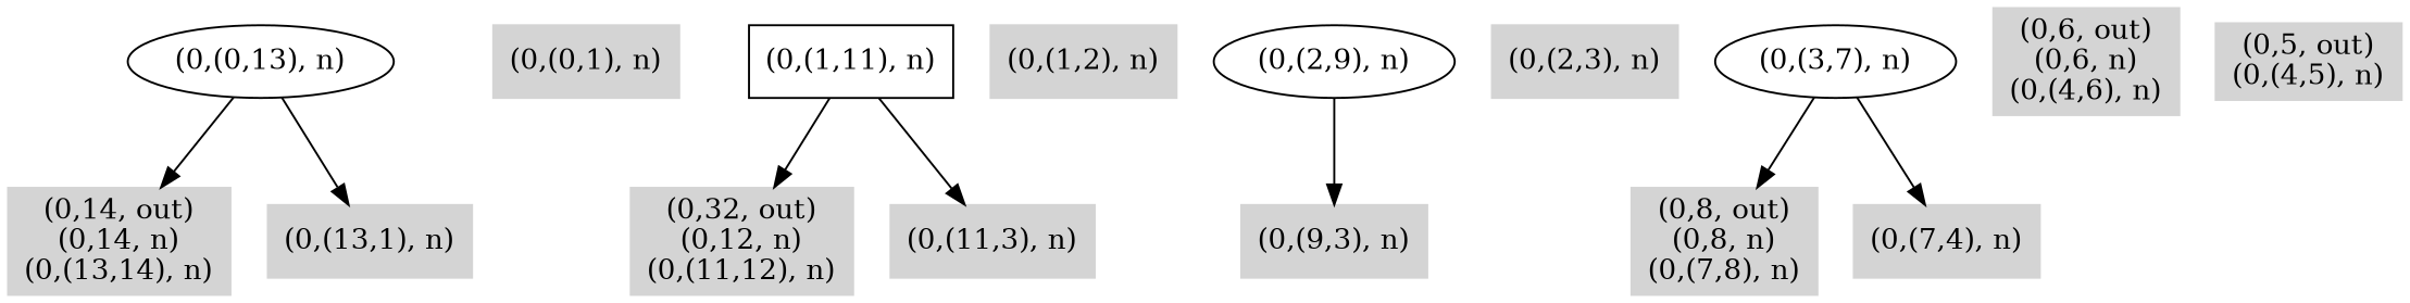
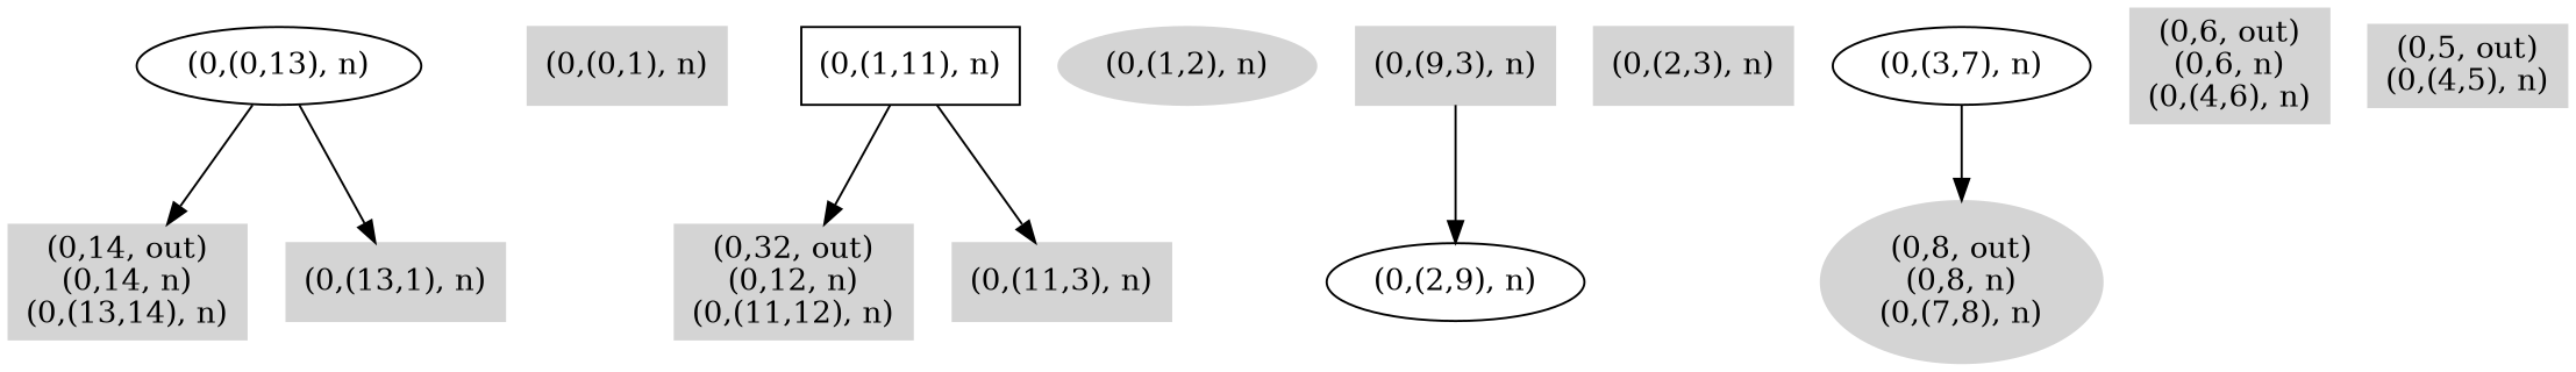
  digraph {
    node [color=".0 .0 .83" shape=box style=filled]
    n1 [label="(0,14, out)\n(0,14, n)\n(0,(13,14), n)"]
    n2 [label="(0,(13,1), n)"]
    n3 [label="(0,(0,13), n)" color="" shape="" style=""]
    n4 [label="(0,(0,1), n)"]
    n5 [label="(0,32, out)\n(0,12, n)\n(0,(11,12), n)"]
    n6 [label="(0,(11,3), n)"]
    n7 [label="(0,(1,11), n)" color="" style=""]
-   n8 [label="(0,(1,2), n)"]
+   n8 [label="(0,(1,2), n)" shape=ellipse]
    n9 [label="(0,(9,3), n)"]
    n10 [label="(0,(2,9), n)" color="" shape="" style=""]
    n11 [label="(0,(2,3), n)"]
-   n12 [label="(0,8, out)\n(0,8, n)\n(0,(7,8), n)"]
-   n13 [label="(0,(7,4), n)"]
+   n12 [label="(0,8, out)\n(0,8, n)\n(0,(7,8), n)" shape=ellipse]
    n14 [label="(0,(3,7), n)" color="" shape="" style=""]
    n15 [label="(0,6, out)\n(0,6, n)\n(0,(4,6), n)"]
    n16 [label="(0,5, out)\n(0,(4,5), n)"]
    n3 -> n1
    n3 -> n2
    n7 -> n5
    n7 -> n6
-   n10 -> n9
+   n9 -> n10
    n14 -> n12
-   n14 -> n13
  }
